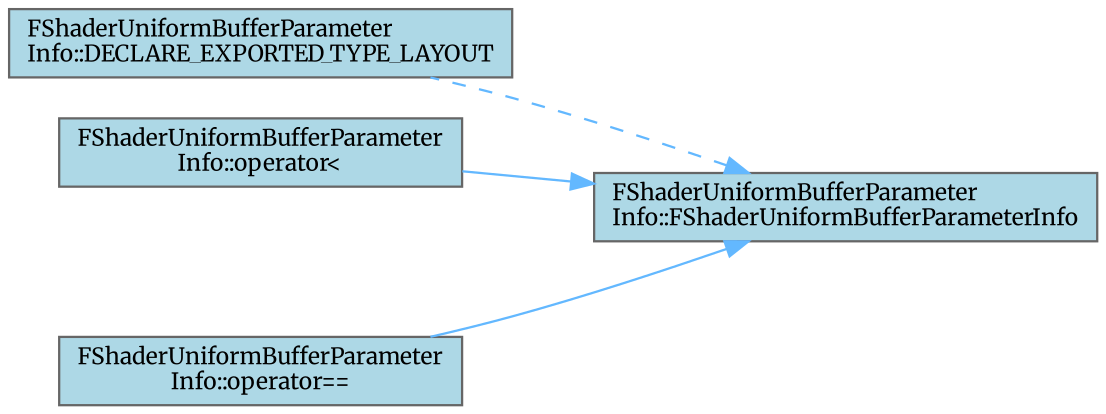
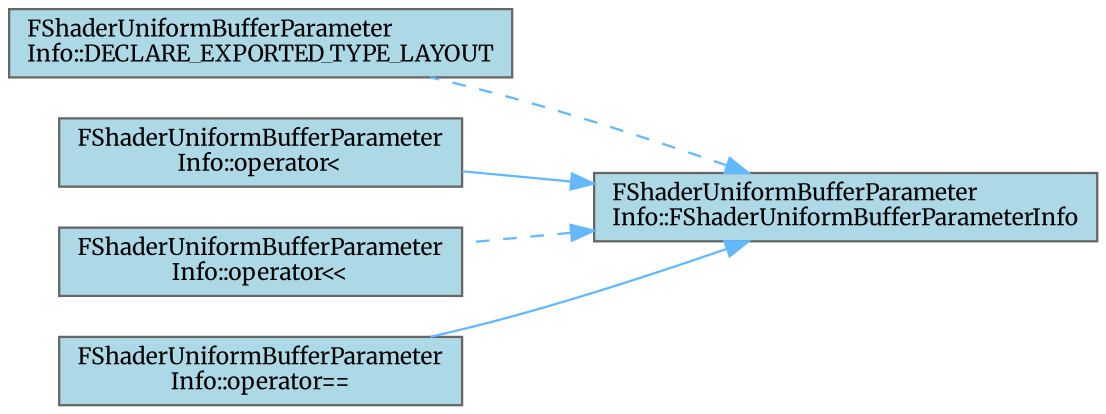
  digraph {
    rankdir=RL
    fontname=Merriweather
    node [color=grey40 fillcolor=lightblue fontname=Merriweather fontsize=10 shape=box style=filled]
    edge [color=steelblue1 dir=back fontname=Merriweather fontsize=10 labelfontname=Helvetica labelfontsize=10 style=dashed]
    n1 [color=gray40 fontcolor=black height=0.2 label="FShaderUniformBufferParameter\lInfo::FShaderUniformBufferParameterInfo" width=0.4]
    n2 [height=0.2 label="FShaderUniformBufferParameter\lInfo::DECLARE_EXPORTED_TYPE_LAYOUT" width=0.4]
    n3 [height=0.2 label="FShaderUniformBufferParameter\lInfo::operator\<" width=0.4]
+   n4 [height=0.2 label="FShaderUniformBufferParameter\lInfo::operator\<\<" width=0.4]
    n5 [height=0.2 label="FShaderUniformBufferParameter\lInfo::operator==" width=0.4]
    n1 -> n2
    n1 -> n3 [style=solid]
+   n1 -> n4
    n1 -> n5 [style=solid]
  }
